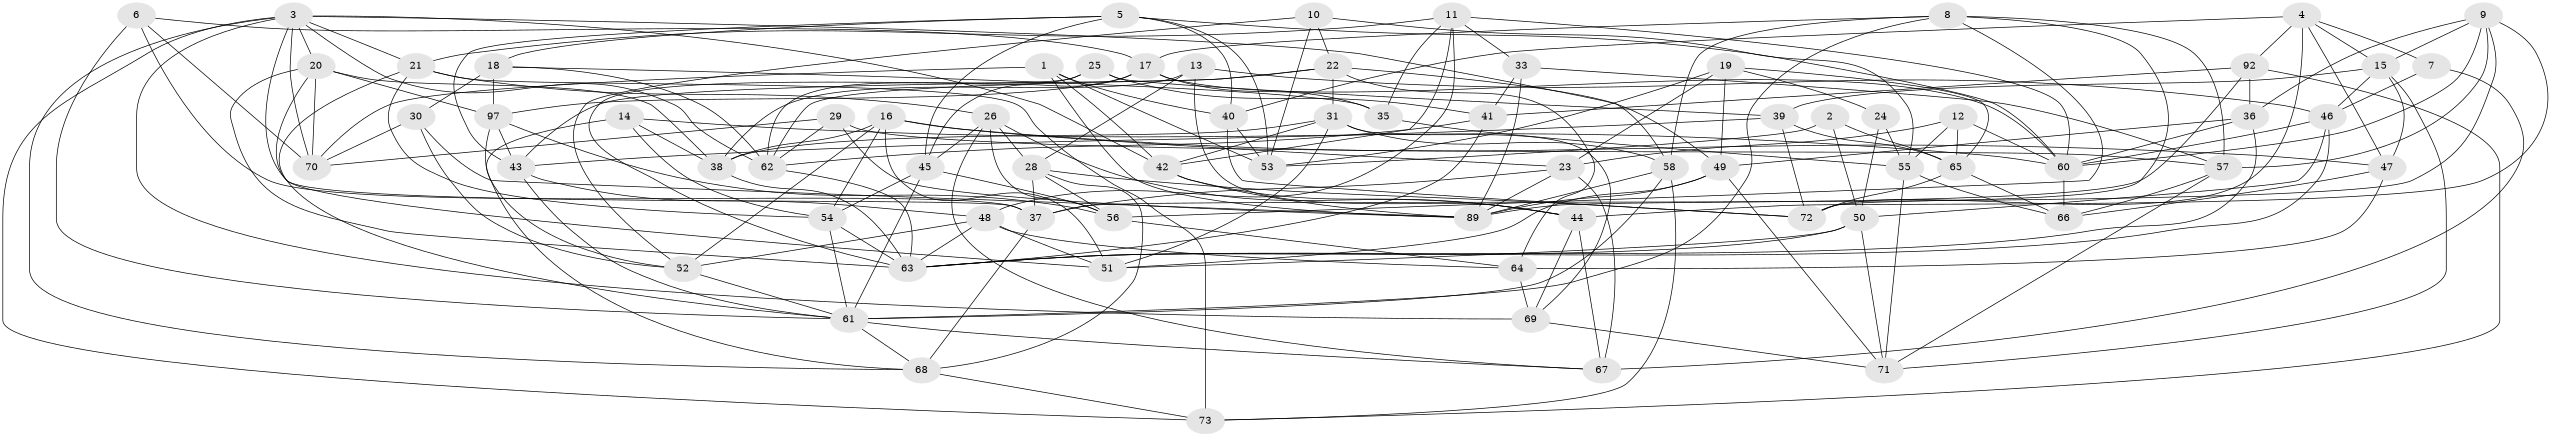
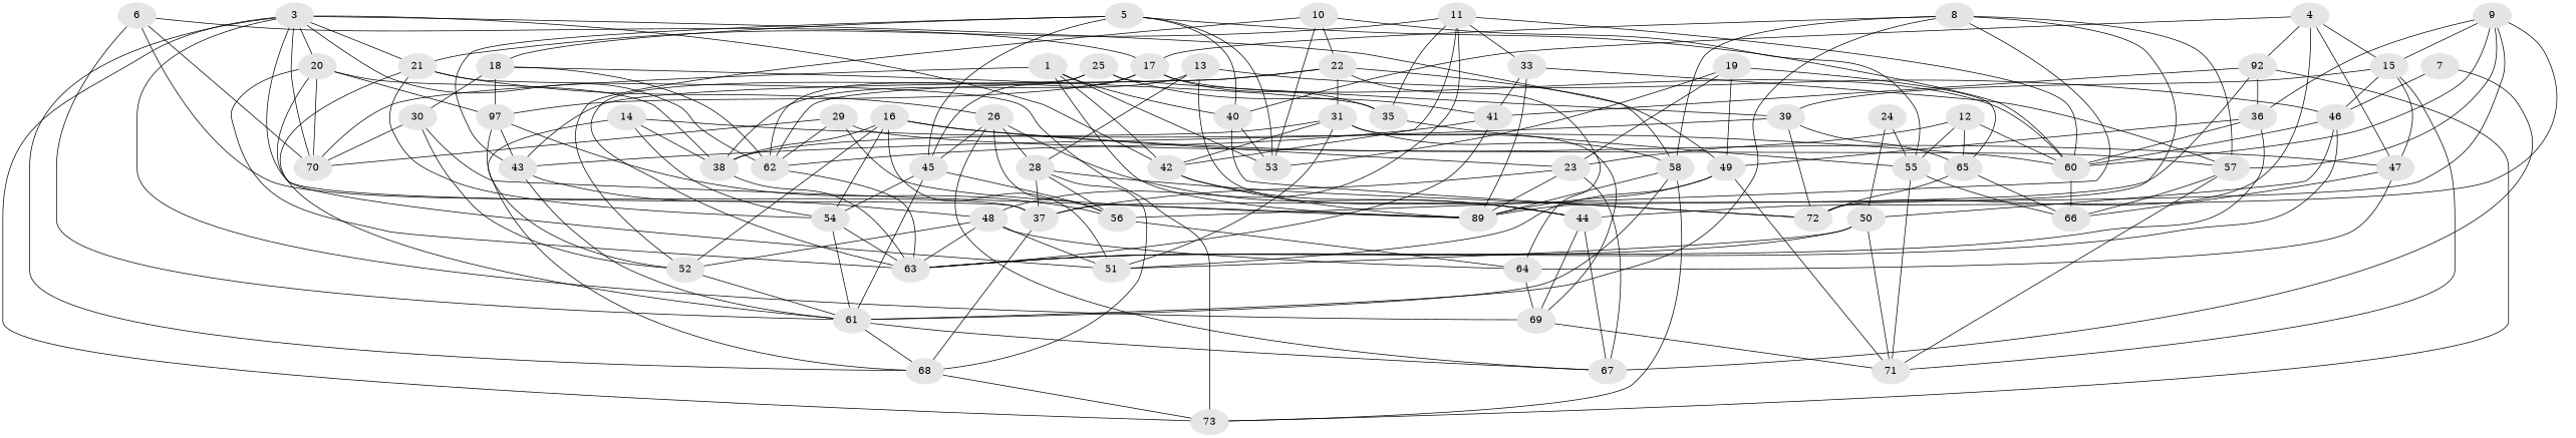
  graph {
    node [color=gray90 style=filled]
    edge [weight=1.0]
    1
    40
    42
    53
    n5 [label=89]
    70
    72
    44
-   2
    50
    65
    36
    60
    49
    63
    71
    51
    66
    3
    20
    21
    37
    58
    62
    68
    69
    73
    38
    n29 [label=97]
    61
    54
    26
    4
    7
    15
    n36 [label=92]
    47
    46
    67
    39
    41
    64
    5
    18
    43
    45
    35
    30
    48
    56
    6
    17
    8
    57
    9
    10
    22
    52
    55
    31
    11
    33
    12
    23
    13
    28
    14
    16
    19
    24
    25
    29
    1 -- 40 [weight=2.0]
    1 -- 42
    1 -- 53
    1 -- n5
    1 -- 70
    40 -- 53
    40 -- 72
    42 -- n5
    42 -- 44
    44 -- 69
    44 -- 67
-   2 -- 53
-   2 -- 50
-   2 -- 65
    50 -- 63
    50 -- 71
    50 -- 51
    65 -- 72
    65 -- 66
    36 -- 60
    36 -- 49
    36 -- 63
    60 -- 66 [weight=2.0]
    49 -- n5
    49 -- 71
    49 -- 51
    3 -- 42
    3 -- 70
    3 -- 20
    3 -- 21
    3 -- 37
    3 -- 58
    3 -- 62
    3 -- 68
    3 -- 69
    3 -- 73
    20 -- 70
    20 -- 63
    20 -- 51
    20 -- 38
    20 -- n29
    21 -- 73
    21 -- 61
    21 -- 54
    21 -- 26
    37 -- 68
    58 -- n5
    58 -- 73
    58 -- 61
    62 -- 63
    68 -- 73
    69 -- 71
    38 -- 63
    n29 -- 43
    n29 -- 56
    n29 -- 52
    61 -- 68
    61 -- 67
    54 -- 63
    54 -- 61
    26 -- 44
    26 -- 67
    26 -- 45
    26 -- 56
    26 -- 28
    4 -- 40
    4 -- 72
-   4 -- 7
    4 -- 15
    4 -- n36
    4 -- 47
    7 -- 46
    7 -- 67 [weight=2.0]
    15 -- 71
    15 -- 47
    15 -- 46
    15 -- 39
    n36 -- n5 [weight=2.0]
    n36 -- 36
    n36 -- 73
    n36 -- 41
    47 -- 66
    47 -- 64
    46 -- 50
    46 -- 60
    46 -- 63
    39 -- 72
    39 -- 65
    39 -- 43
    41 -- 63
    41 -- 62 [weight=2.0]
    64 -- 69 [weight=2.0]
    5 -- 40
    5 -- 53
    5 -- 60
    5 -- 18
    5 -- 43
    5 -- 45
    18 -- 62 [weight=2.0]
    18 -- n29
    18 -- 35
    18 -- 30
    43 -- 61
    43 -- 48
    45 -- 61
    45 -- 54
    45 -- 56
    35 -- 55
    30 -- n5
    30 -- 70
    30 -- 52
    48 -- 63
    48 -- 51
    48 -- 64
    48 -- 52
    56 -- 64
    6 -- 70
    6 -- 37
    6 -- 61
    6 -- 17
    17 -- 60
    17 -- n29
    17 -- 45
    17 -- 35
    8 -- 72
    8 -- 58
    8 -- 61
    8 -- 56
    8 -- 17
    8 -- 57
    57 -- 71
    57 -- 66
    9 -- 44
    9 -- 36
    9 -- 60
    9 -- 37
    9 -- 15
    9 -- 57
    10 -- 53
    10 -- 22
    10 -- 52
    10 -- 55
    22 -- 49
    22 -- 62
    22 -- 64
    22 -- 43
    22 -- 31
    52 -- 61
    55 -- 71
    55 -- 66
    31 -- 42
    31 -- 51
    31 -- 58
    31 -- 69
    31 -- 38
    11 -- 42
    11 -- 60
    11 -- 21
    11 -- 35
    11 -- 48
    11 -- 33
    33 -- n5
    33 -- 41
    33 -- 57
    12 -- 65
    12 -- 60
    12 -- 55
    12 -- 23
    23 -- n5
    23 -- 37
    23 -- 67
    13 -- 44
    13 -- 38
    13 -- 46
    13 -- 28
    28 -- 72
    28 -- 37
    28 -- 68
    28 -- 56
    14 -- 60
    14 -- 68
    14 -- 38
    14 -- 54
    16 -- 51
    16 -- 38
    16 -- 54
    16 -- 47
    16 -- 52
    16 -- 23
    19 -- 53
    19 -- 65
    19 -- 49
    19 -- 23
-   19 -- 24 [weight=2.0]
    24 -- 50
    24 -- 55
    25 -- 63
    25 -- 62
    25 -- 39
    25 -- 41
    29 -- n5
    29 -- 70
    29 -- 62
    29 -- 57
  }
